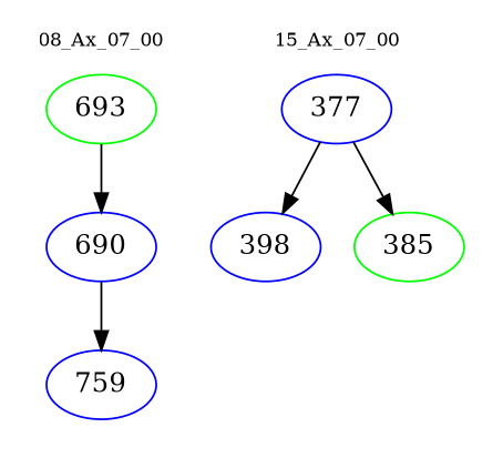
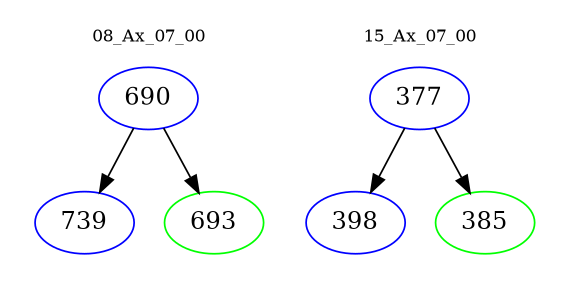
  digraph {
    node [color=blue]
    edge [color=black]
    n1 [label=690]
-   n2 [label=759]
+   n2 [label=739]
    n3 [color=green label=693]
    n4 [label=377]
    n5 [label=398]
    n6 [color=green label=385]
    subgraph cluster_1 {
      color=white
      fontsize=10
      label="08_Ax_07_00"
      n1
      n2
      n3
    }
    subgraph cluster_2 {
      color=white
      fontsize=10
      label="15_Ax_07_00"
      n4
      n5
      n6
    }
    n1 -> n2
-   n3 -> n1
+   n1 -> n3
    n4 -> n5
    n4 -> n6
  }
